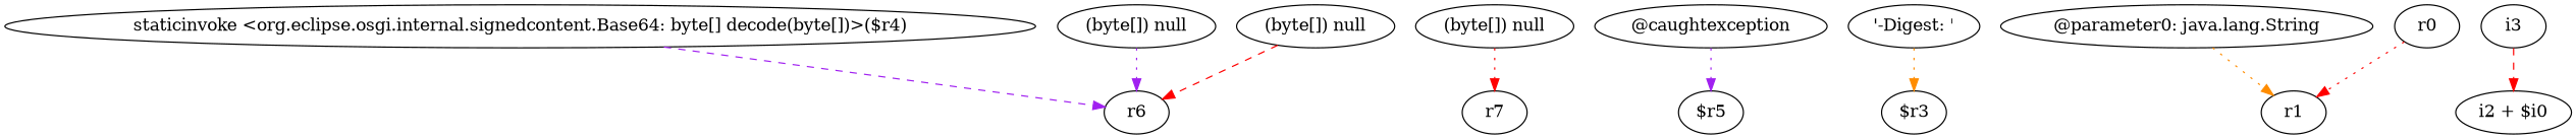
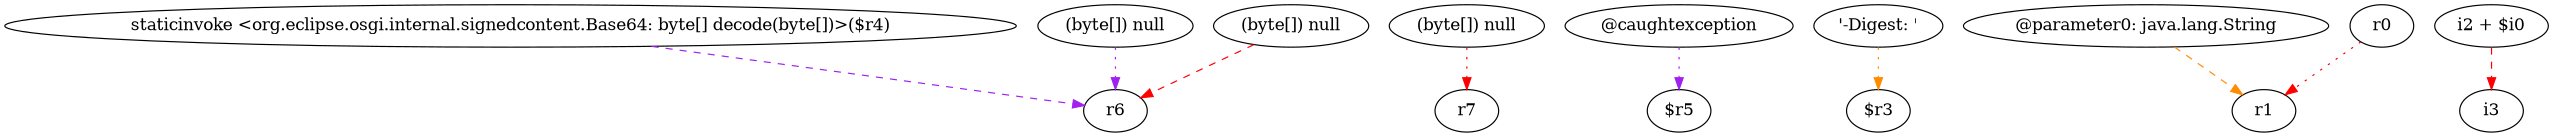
  digraph {
    edge [color=red style=dotted]
    n1 [label="staticinvoke <org.eclipse.osgi.internal.signedcontent.Base64: byte[] decode(byte[])>($r4)"]
    n2 [label=r6]
    n3 [label="(byte[]) null"]
    n4 [label=r7]
    n5 [label="@caughtexception"]
    n6 [label="$r5"]
    n7 [label="'-Digest: '"]
    n8 [label="$r3"]
    n9 [label="@parameter0: java.lang.String"]
    n10 [label=r1]
    n11 [label=r0]
    n12 [label="(byte[]) null"]
    n13 [label="(byte[]) null"]
    n14 [label="i2 + $i0"]
    n15 [label=i3]
    n1 -> n2 [color=purple style=dashed]
    n3 -> n4
    n5 -> n6 [color=purple]
    n7 -> n8 [color=darkorange]
-   n9 -> n10 [color=darkorange]
+   n9 -> n10 [color=darkorange style=dashed]
    n11 -> n10
    n12 -> n2 [color=purple]
    n13 -> n2 [style=dashed]
-   n15 -> n14 [style=dashed]
+   n14 -> n15 [style=dashed]
  }
